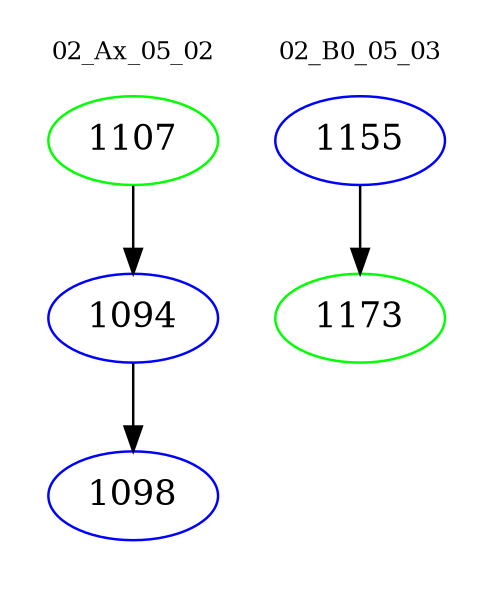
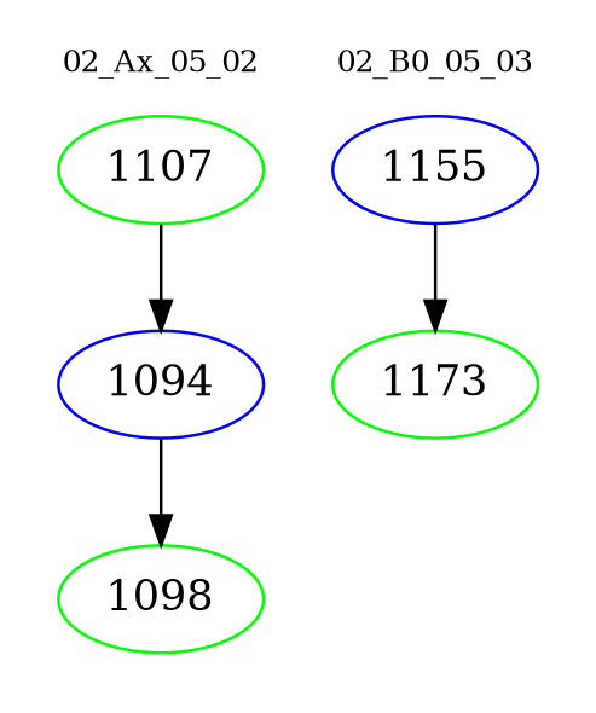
  digraph {
    node [color=blue]
    edge [color=black]
    n1 [label=1094]
-   n2 [label=1098]
+   n2 [color=green label=1098]
    n3 [color=green label=1107]
    n4 [label=1155]
    n5 [color=green label=1173]
    subgraph cluster_1 {
      color=white
      fontsize=10
      label="02_Ax_05_02"
      n1
      n2
      n3
    }
    subgraph cluster_2 {
      color=white
      fontsize=10
      label="02_B0_05_03"
      n4
      n5
    }
    n1 -> n2
    n3 -> n1
    n4 -> n5
  }
